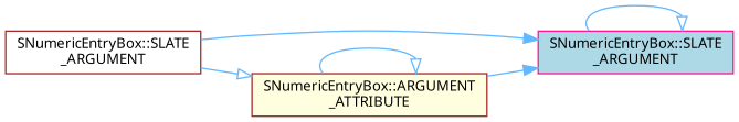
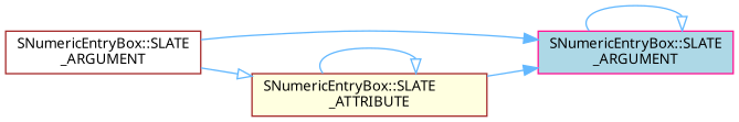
  digraph {
    rankdir=LR
    fontname="Noto Sans"
    node [color=brown fontname="Noto Sans" fontsize=10 shape=box style=filled]
    edge [color=steelblue1 fontname="Noto Sans" fontsize=10 labelfontname=Helvetica labelfontsize=10 style=solid arrowhead=onormal]
    n1 [fillcolor=white fontcolor=black height=0.2 label="SNumericEntryBox::SLATE\l_ARGUMENT" width=0.4]
    n2 [color=deeppink fillcolor=lightblue height=0.2 label="SNumericEntryBox::SLATE\l_ARGUMENT" width=0.4]
-   n3 [fillcolor=lightyellow height=0.2 label="SNumericEntryBox::ARGUMENT\l_ATTRIBUTE" width=0.4]
+   n3 [fillcolor=lightyellow height=0.2 label="SNumericEntryBox::SLATE\l_ATTRIBUTE" width=0.4]
    n1 -> n2 [arrowhead=normal]
    n1 -> n3
    n2 -> n2
    n3 -> n2 [arrowhead=normal]
    n3 -> n3
  }
